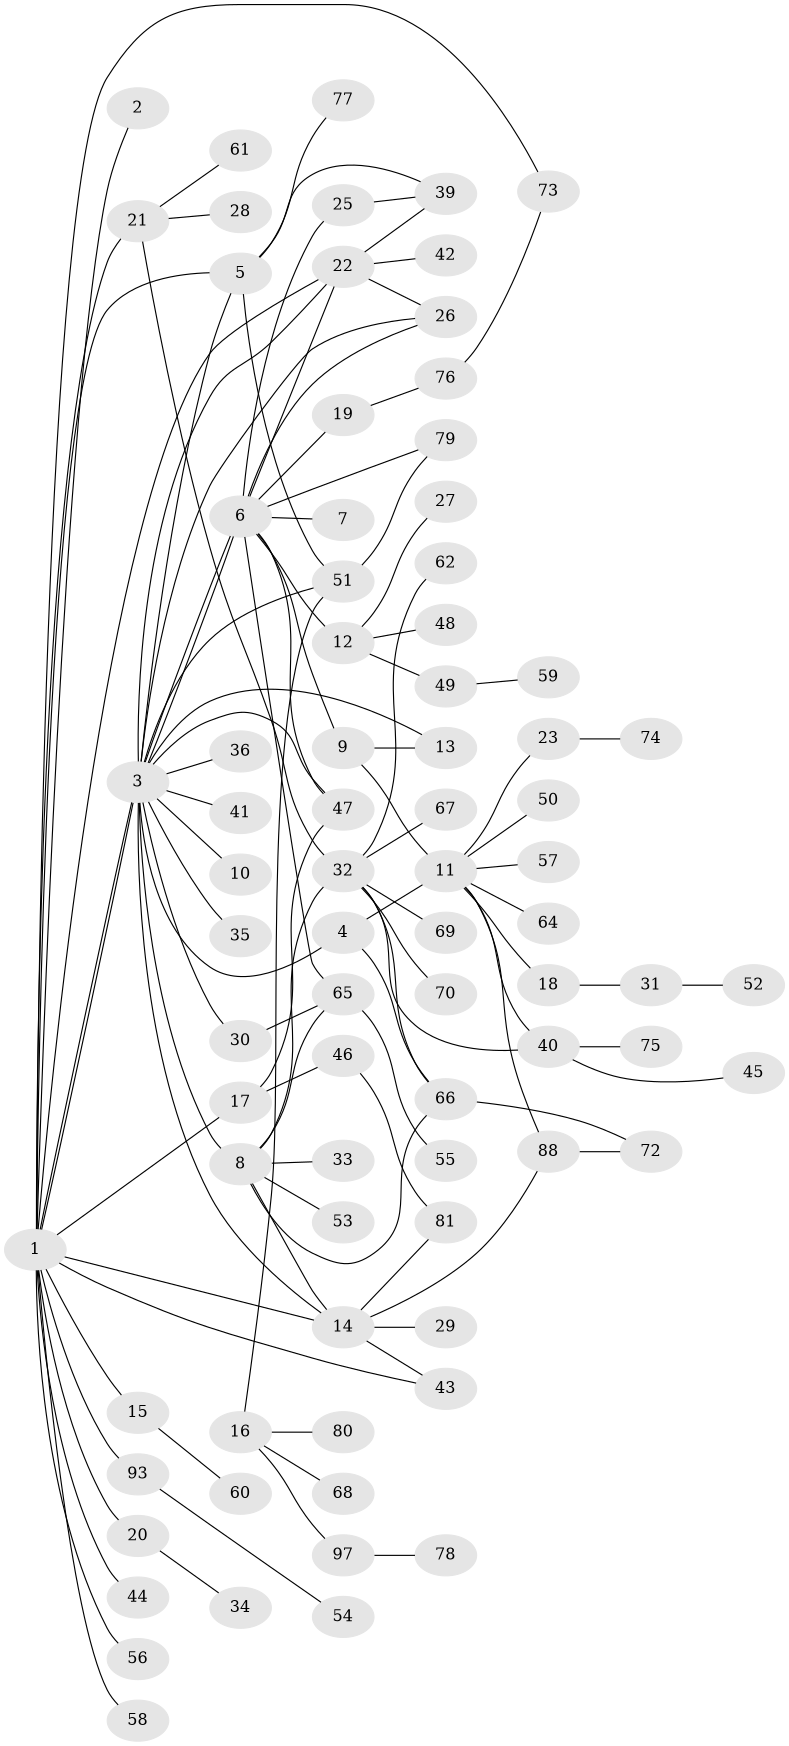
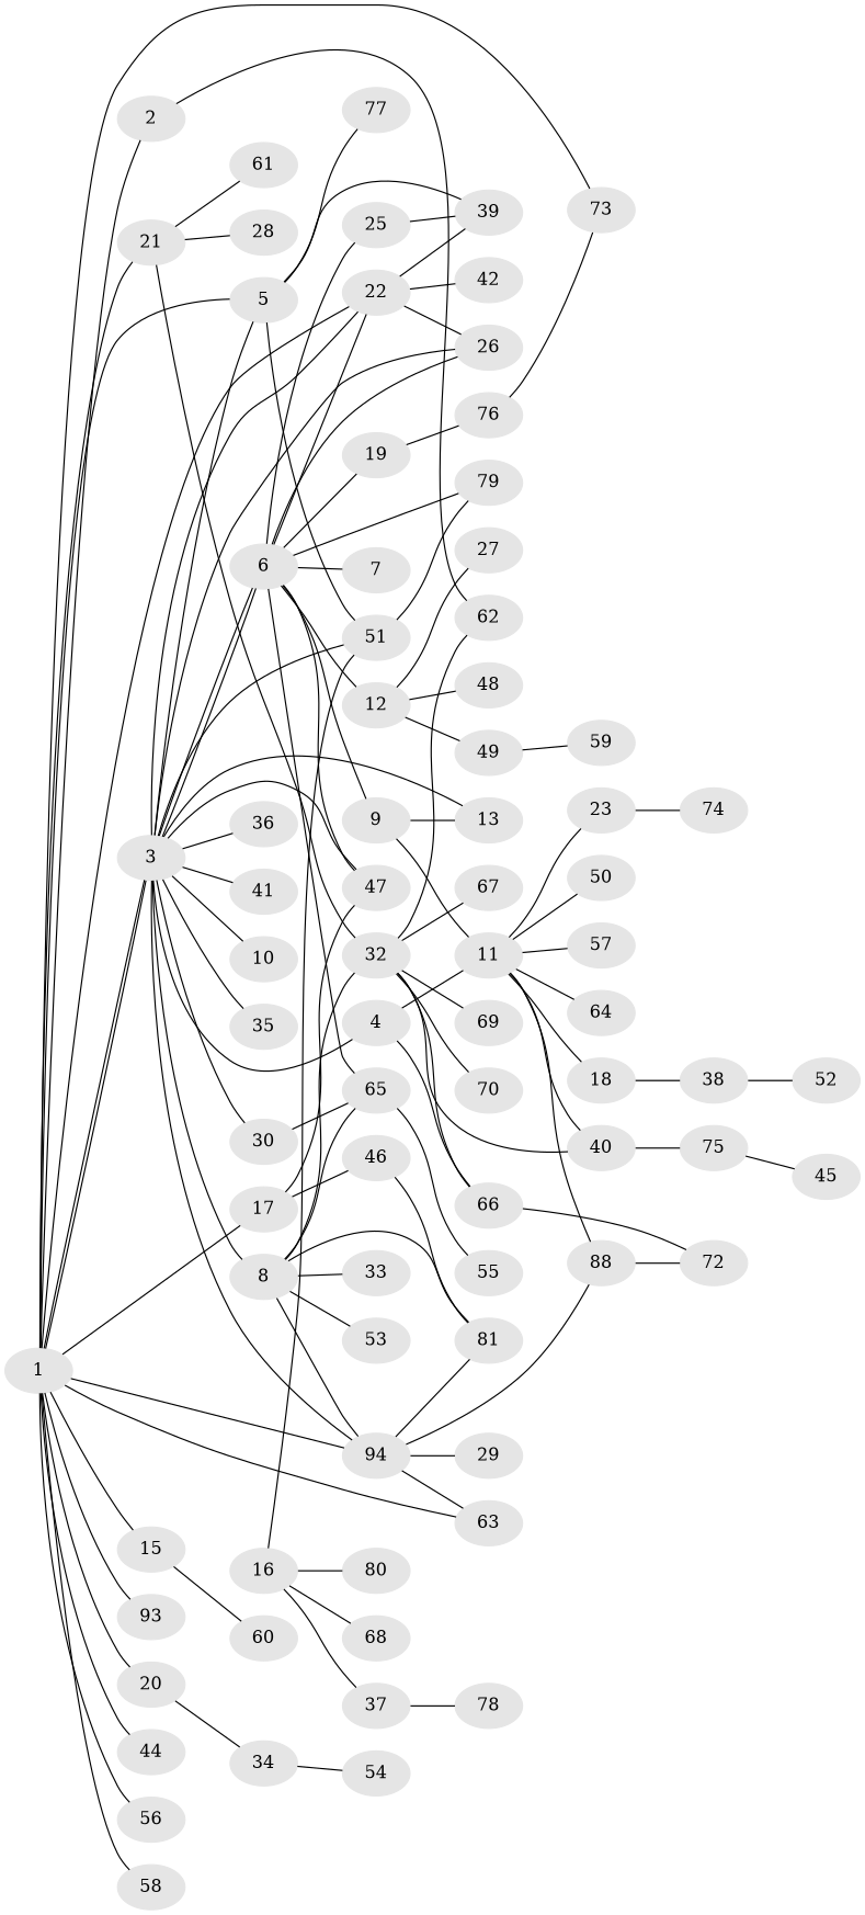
  graph {
    rankdir=LR
    node [color=gray90 style=filled]
    1
    2
    3
    5
-   14
+   14 [label=94]
    15
    17
    20
    21
    22
-   43
+   43 [label=63]
    44
    56
    58
    n15 [label=93]
    73
    62
    4
    6
    8
    10
    13
    26
    30
    35
    36
    41
    47
    51
    39
    77
    n32 [label=81]
    n33 [label=88]
    29
    60
    46
    34
    32
    28
    61
    42
    11
    66
    7
    9
    12
    19
    25
    65
    79
    33
    53
    18
    23
    40
    50
    57
    64
    72
    16
-   37 [label=97]
+   37
    68
    80
-   31
+   31 [label=38]
    27
    48
    49
    76
    55
    70
    67
    69
    74
    45
    75
    59
    78
    52
    54
    1 -- 2
    1 -- 3
    1 -- 3
    1 -- 5
    1 -- 14
    1 -- 15
    1 -- 17
    1 -- 20
    1 -- 21
    1 -- 22
    1 -- 43
    1 -- 44
    1 -- 56
    1 -- 58
    1 -- n15
    1 -- 73
+   2 -- 62
    3 -- 5
    3 -- 14
    3 -- 22
    3 -- 4
    3 -- 6
    3 -- 6
    3 -- 8
    3 -- 10
    3 -- 13
    3 -- 26
    3 -- 30
    3 -- 35
    3 -- 36
    3 -- 41
    3 -- 47
    3 -- 51
    5 -- 51
    5 -- 39
    5 -- 77
    14 -- 43
    14 -- n32
    14 -- n33
    14 -- 29
    15 -- 60
    17 -- 47
    17 -- 46
    20 -- 34
    21 -- 32
    21 -- 28
    21 -- 61
    22 -- 26
    22 -- 39
    22 -- 42
    4 -- 11
    4 -- 66
    6 -- 22
    6 -- 26
    6 -- 47
    6 -- 7
    6 -- 9
    6 -- 12
    6 -- 19
    6 -- 25
    6 -- 65
    6 -- 79
    8 -- 14
-   8 -- 66
+   8 -- n32
    8 -- 32
    8 -- 65
    8 -- 33
    8 -- 53
    30 -- 65
    51 -- 79
    n33 -- 72
    46 -- n32
-   n15 -- 54
+   34 -- 54
    32 -- 62
    32 -- 66
    32 -- 40
    32 -- 70
    32 -- 67
    32 -- 69
    11 -- n33
    11 -- 18
    11 -- 23
    11 -- 40
    11 -- 50
    11 -- 57
    11 -- 64
    66 -- 72
    9 -- 13
    9 -- 11
    12 -- 27
    12 -- 48
    12 -- 49
    19 -- 76
    25 -- 39
    65 -- 55
    18 -- 31
    23 -- 74
-   40 -- 45
+   75 -- 45
    40 -- 75
    16 -- 51
    16 -- 37
    16 -- 68
    16 -- 80
    37 -- 78
    31 -- 52
    49 -- 59
    76 -- 73
  }
